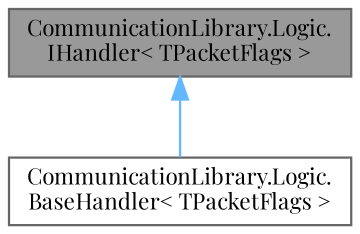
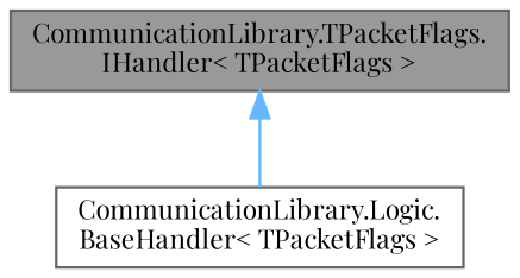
  digraph {
    fontname="Playfair Display"
    node [color=gray40 fontname="Playfair Display" fontsize=10 shape=box style=filled]
-   n1 [fillcolor=grey60 fontcolor=black height=0.2 label="CommunicationLibrary.Logic.\lIHandler\< TPacketFlags \>" width=0.4]
+   n1 [fillcolor=grey60 fontcolor=black height=0.2 label="CommunicationLibrary.TPacketFlags.\lIHandler\< TPacketFlags \>" width=0.4]
    n2 [fillcolor=white height=0.2 label="CommunicationLibrary.Logic.\lBaseHandler\< TPacketFlags \>" width=0.4]
    n1 -> n2 [color=steelblue1 dir=back fontname="Playfair Display" fontsize=10 labelfontname=Helvetica labelfontsize=10 style=solid]
  }
